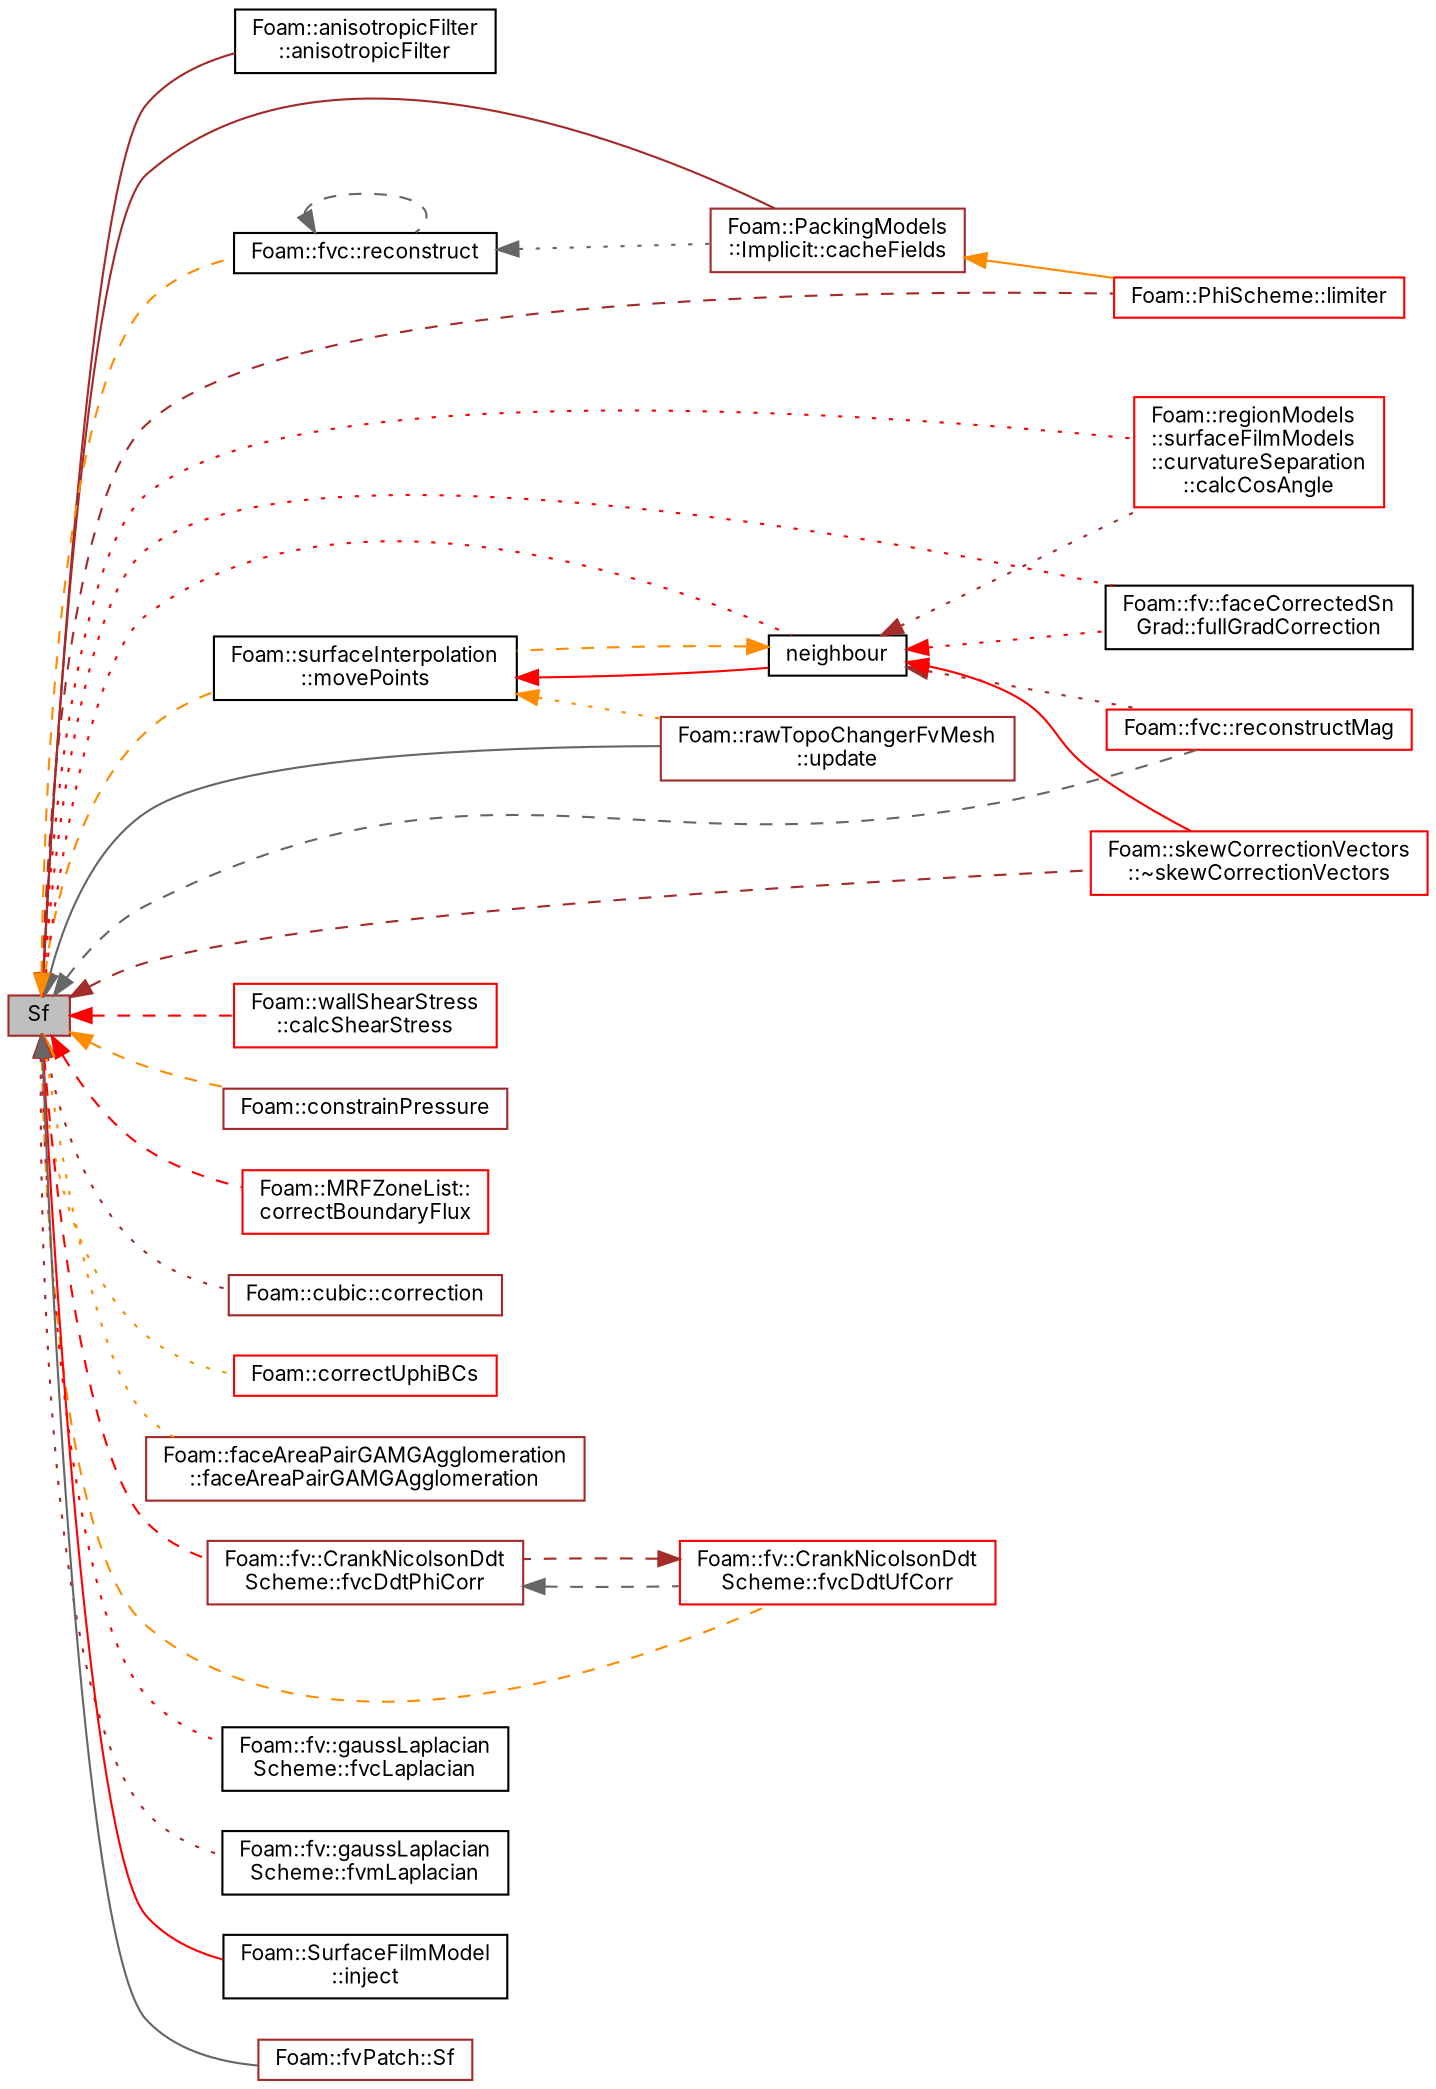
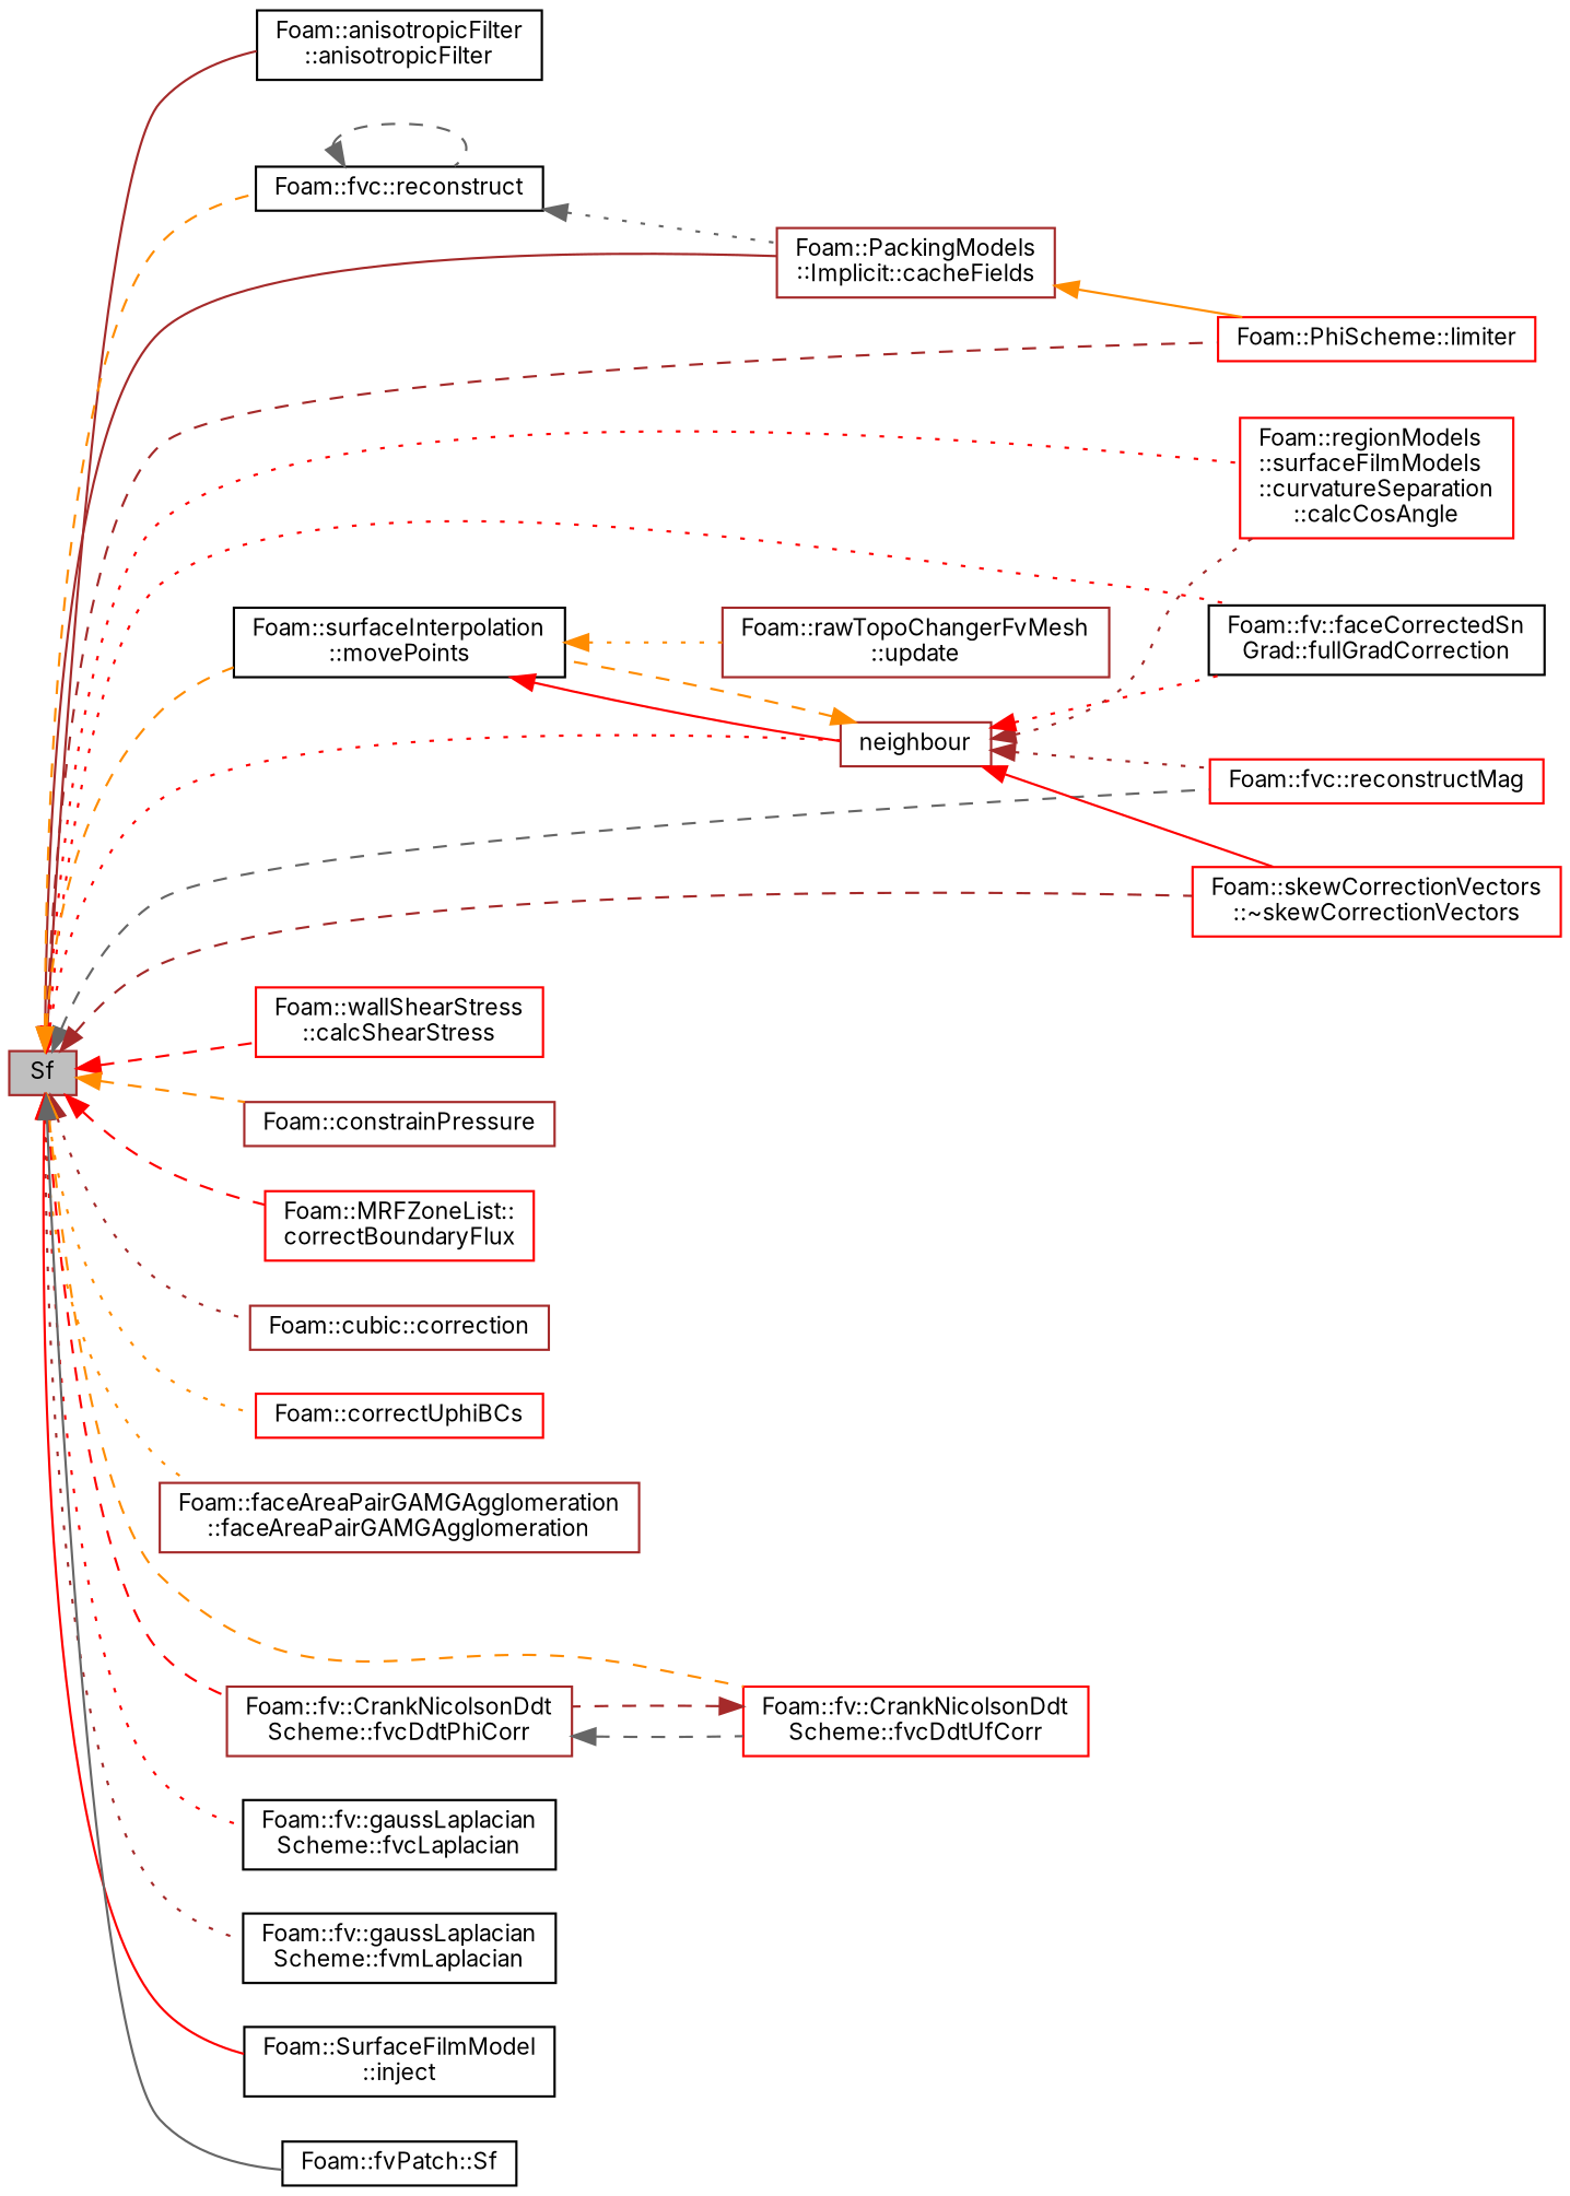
  digraph {
    fontname=Inter
    rankdir=LR
    node [color=brown fontname=Inter fontsize=10 shape=record]
    edge [color=red dir=back fontname=Inter fontsize=10 labelfontname=Helvetica labelfontsize=10 style=dashed]
    n1 [fillcolor=grey75 fontcolor=black height=0.2 label=Sf style=filled width=0.4]
    n2 [color=black height=0.2 label="Foam::anisotropicFilter\l::anisotropicFilter" width=0.4]
    n3 [height=0.2 label="Foam::PackingModels\l::Implicit::cacheFields" width=0.4]
    n4 [color=red height=0.2 label="Foam::regionModels\l::surfaceFilmModels\l::curvatureSeparation\l::calcCosAngle" width=0.4]
    n5 [color=red height=0.2 label="Foam::wallShearStress\l::calcShearStress" width=0.4]
    n6 [height=0.2 label="Foam::constrainPressure" width=0.4]
    n7 [color=red height=0.2 label="Foam::MRFZoneList::\lcorrectBoundaryFlux" width=0.4]
    n8 [height=0.2 label="Foam::cubic::correction" width=0.4]
    n9 [color=red height=0.2 label="Foam::correctUphiBCs" width=0.4]
    n10 [height=0.2 label="Foam::faceAreaPairGAMGAgglomeration\l::faceAreaPairGAMGAgglomeration" width=0.4]
    n11 [color=black height=0.2 label="Foam::fv::faceCorrectedSn\lGrad::fullGradCorrection" width=0.4]
    n12 [height=0.2 label="Foam::fv::CrankNicolsonDdt\lScheme::fvcDdtPhiCorr" width=0.4]
    n13 [color=red height=0.2 label="Foam::fv::CrankNicolsonDdt\lScheme::fvcDdtUfCorr" width=0.4]
    n14 [color=black height=0.2 label="Foam::fv::gaussLaplacian\lScheme::fvcLaplacian" width=0.4]
    n15 [color=black height=0.2 label="Foam::fv::gaussLaplacian\lScheme::fvmLaplacian" width=0.4]
    n16 [color=black height=0.2 label="Foam::SurfaceFilmModel\l::inject" width=0.4]
    n17 [color=red height=0.2 label="Foam::PhiScheme::limiter" width=0.4]
    n18 [color=black height=0.2 label="Foam::surfaceInterpolation\l::movePoints" width=0.4]
-   n19 [color=black height=0.2 label=neighbour width=0.4]
+   n19 [height=0.2 label=neighbour width=0.4]
    n20 [color=red height=0.2 label="Foam::fvc::reconstructMag" width=0.4]
    n21 [color=red height=0.2 label="Foam::skewCorrectionVectors\l::~skewCorrectionVectors" width=0.4]
    n22 [height=0.2 label="Foam::rawTopoChangerFvMesh\l::update" width=0.4]
    n23 [color=black height=0.2 label="Foam::fvc::reconstruct" width=0.4]
-   n24 [height=0.2 label="Foam::fvPatch::Sf" width=0.4]
+   n24 [color=black height=0.2 label="Foam::fvPatch::Sf" width=0.4]
    n1 -> n2 [color=brown style=solid]
    n1 -> n3 [color=brown style=solid]
    n1 -> n4 [style=dotted]
    n1 -> n5
    n1 -> n6 [color=darkorange]
    n1 -> n7
    n1 -> n8 [color=brown style=dotted]
    n1 -> n9 [color=darkorange style=dotted]
    n1 -> n10 [color=darkorange style=dotted]
    n1 -> n11 [style=dotted]
    n1 -> n12
    n1 -> n13 [color=darkorange]
    n1 -> n14 [style=dotted]
    n1 -> n15 [color=brown style=dotted]
    n1 -> n16 [style=solid]
    n1 -> n17 [color=brown]
    n1 -> n18 [color=darkorange]
    n1 -> n19 [style=dotted]
    n1 -> n20 [color=gray40]
    n1 -> n21 [color=brown]
-   n1 -> n22 [color=gray40 style=solid]
    n1 -> n23 [color=darkorange]
    n1 -> n24 [color=gray40 style=solid]
    n3 -> n17 [color=darkorange style=solid]
    n12 -> n13 [color=gray40]
    n13 -> n12 [color=brown]
    n18 -> n19 [style=solid]
    n18 -> n22 [color=darkorange style=dotted]
    n19 -> n4 [color=brown style=dotted]
    n19 -> n11 [style=dotted]
    n19 -> n18 [color=darkorange]
    n19 -> n20 [color=brown style=dotted]
    n19 -> n21 [style=solid]
    n23 -> n3 [color=gray40 style=dotted]
    n23 -> n23 [color=gray40]
  }
